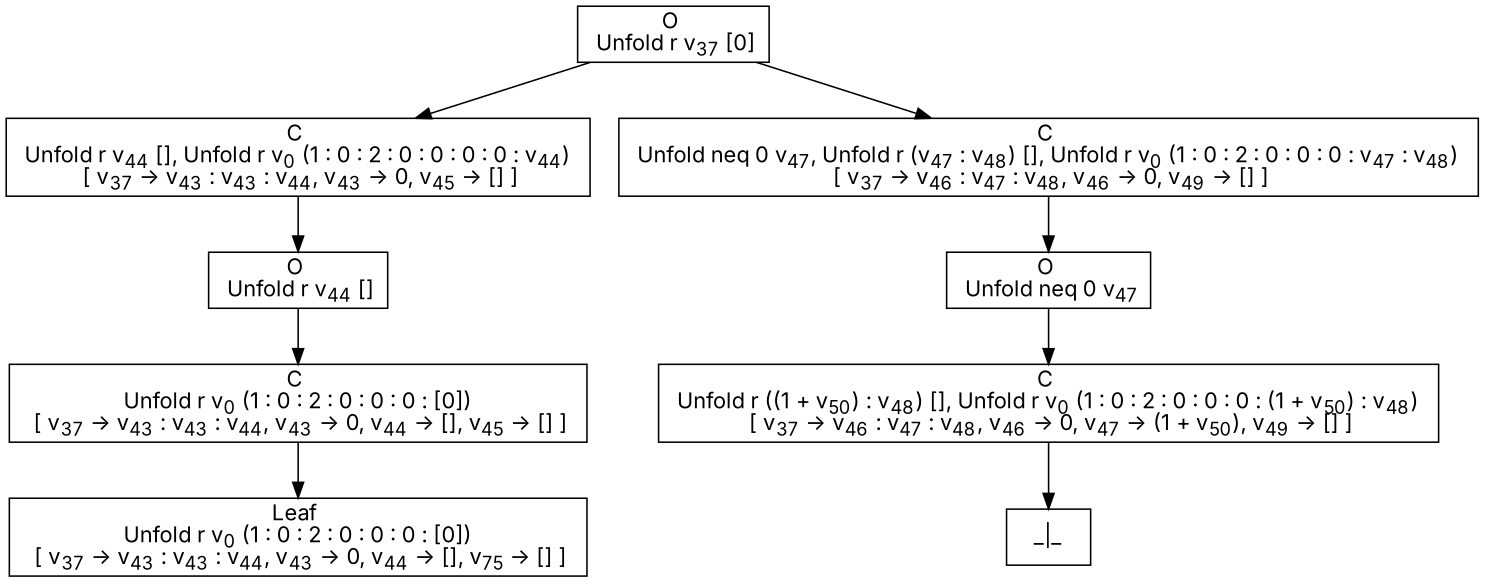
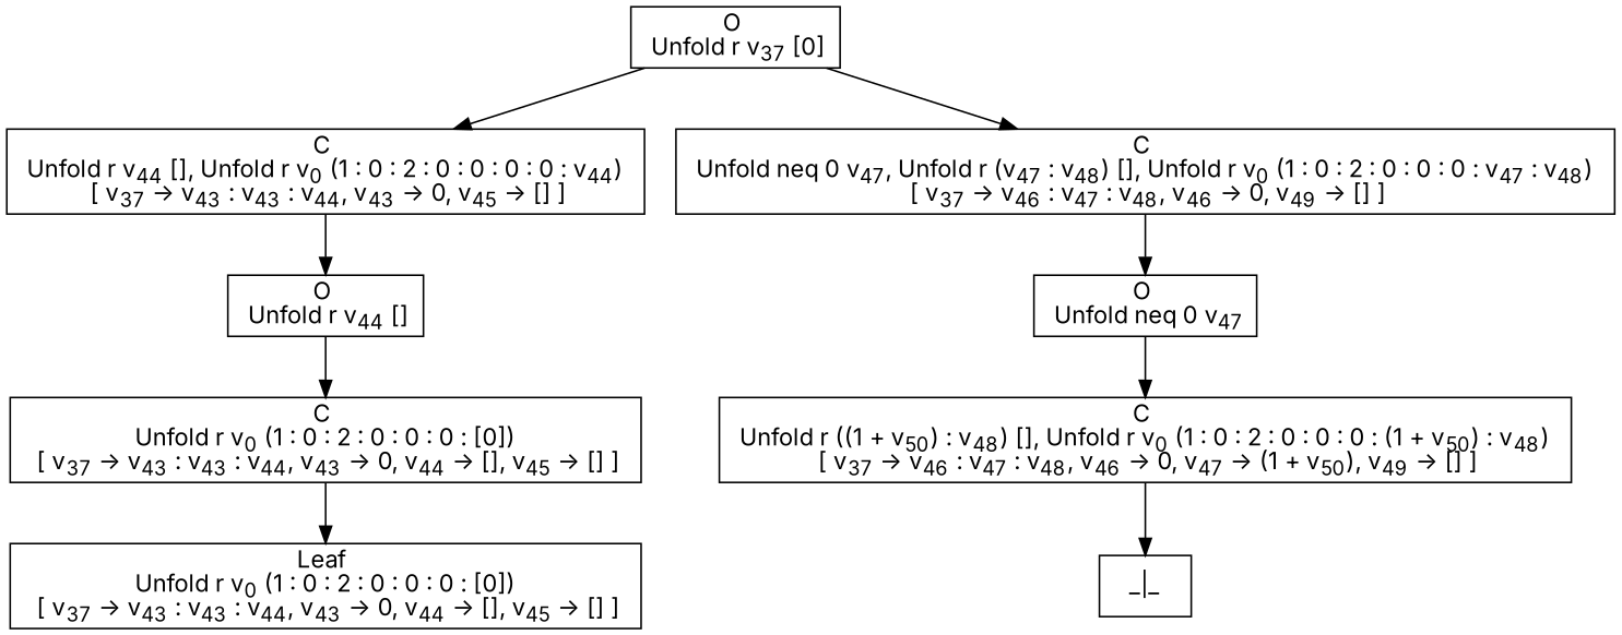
  digraph {
    rankdir=TB
    fontname=Inter
    node [fillcolor=white shape=box style=filled fontname=Inter]
    edge [fontname=Inter]
    n1 [label=<O <BR/> Unfold r v<SUB>37</SUB> [0]>]
    n2 [label=<C <BR/> Unfold r v<SUB>44</SUB> [], Unfold r v<SUB>0</SUB> (1 : 0 : 2 : 0 : 0 : 0 : 0 : v<SUB>44</SUB>) <BR/>  [ v<SUB>37</SUB> &rarr; v<SUB>43</SUB> : v<SUB>43</SUB> : v<SUB>44</SUB>, v<SUB>43</SUB> &rarr; 0, v<SUB>45</SUB> &rarr; [] ] >]
    n3 [label=<C <BR/> Unfold neq 0 v<SUB>47</SUB>, Unfold r (v<SUB>47</SUB> : v<SUB>48</SUB>) [], Unfold r v<SUB>0</SUB> (1 : 0 : 2 : 0 : 0 : 0 : v<SUB>47</SUB> : v<SUB>48</SUB>) <BR/>  [ v<SUB>37</SUB> &rarr; v<SUB>46</SUB> : v<SUB>47</SUB> : v<SUB>48</SUB>, v<SUB>46</SUB> &rarr; 0, v<SUB>49</SUB> &rarr; [] ] >]
    n4 [label=<O <BR/> Unfold r v<SUB>44</SUB> []>]
    n5 [label=<O <BR/> Unfold neq 0 v<SUB>47</SUB>>]
    n6 [label=<C <BR/> Unfold r v<SUB>0</SUB> (1 : 0 : 2 : 0 : 0 : 0 : [0]) <BR/>  [ v<SUB>37</SUB> &rarr; v<SUB>43</SUB> : v<SUB>43</SUB> : v<SUB>44</SUB>, v<SUB>43</SUB> &rarr; 0, v<SUB>44</SUB> &rarr; [], v<SUB>45</SUB> &rarr; [] ] >]
-   n7 [label=<Leaf <BR/> Unfold r v<SUB>0</SUB> (1 : 0 : 2 : 0 : 0 : 0 : [0]) <BR/>  [ v<SUB>37</SUB> &rarr; v<SUB>43</SUB> : v<SUB>43</SUB> : v<SUB>44</SUB>, v<SUB>43</SUB> &rarr; 0, v<SUB>44</SUB> &rarr; [], v<SUB>75</SUB> &rarr; [] ] >]
+   n7 [label=<Leaf <BR/> Unfold r v<SUB>0</SUB> (1 : 0 : 2 : 0 : 0 : 0 : [0]) <BR/>  [ v<SUB>37</SUB> &rarr; v<SUB>43</SUB> : v<SUB>43</SUB> : v<SUB>44</SUB>, v<SUB>43</SUB> &rarr; 0, v<SUB>44</SUB> &rarr; [], v<SUB>45</SUB> &rarr; [] ] >]
    n8 [label=<C <BR/> Unfold r ((1 + v<SUB>50</SUB>) : v<SUB>48</SUB>) [], Unfold r v<SUB>0</SUB> (1 : 0 : 2 : 0 : 0 : 0 : (1 + v<SUB>50</SUB>) : v<SUB>48</SUB>) <BR/>  [ v<SUB>37</SUB> &rarr; v<SUB>46</SUB> : v<SUB>47</SUB> : v<SUB>48</SUB>, v<SUB>46</SUB> &rarr; 0, v<SUB>47</SUB> &rarr; (1 + v<SUB>50</SUB>), v<SUB>49</SUB> &rarr; [] ] >]
    n9 [label=<_|_>]
    n1 -> n2
    n1 -> n3
    n2 -> n4
    n3 -> n5
    n4 -> n6
    n5 -> n8
    n6 -> n7
    n8 -> n9
  }
